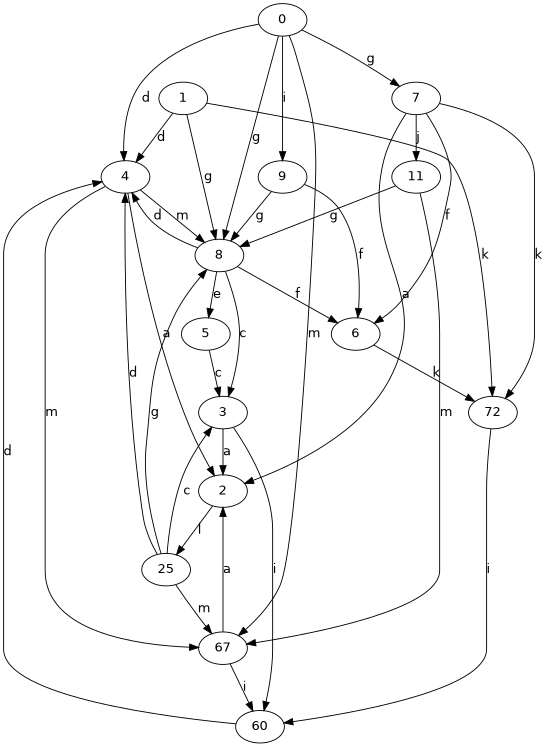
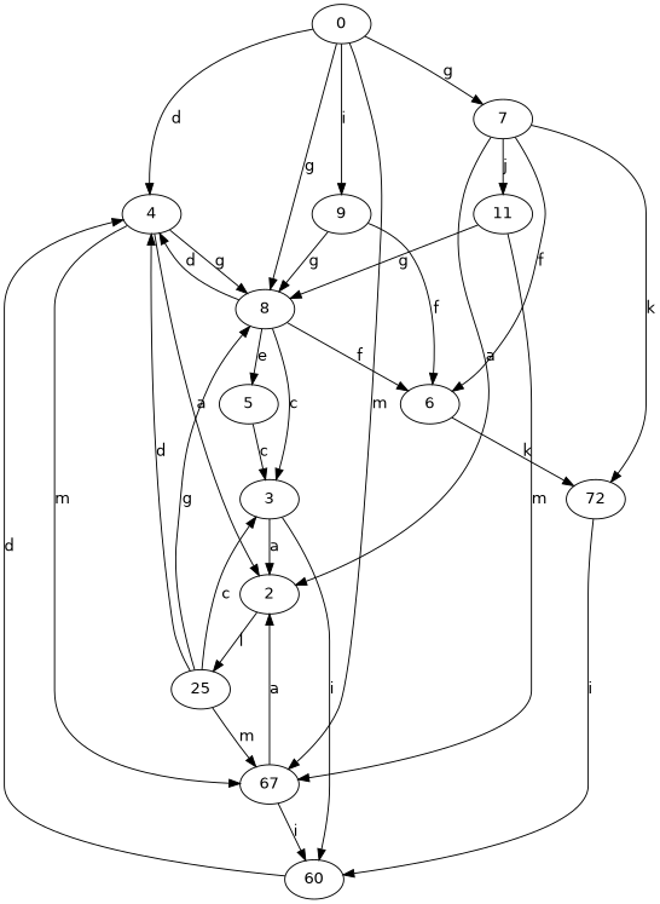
  strict digraph {
    fontname="DejaVu Sans"
    node [fontname="DejaVu Sans"]
    edge [fontname="DejaVu Sans"]
    0
    4
    7
    8
    9
    n6 [label=67]
    2
    n8 [label=72]
    6
    11
    3
    5
    n13 [label=60]
-   1
    n15 [label=25]
    0 -> 4 [label=d]
    0 -> 7 [label=g]
    0 -> 8 [label=g]
    0 -> 9 [label=i]
    0 -> n6 [label=m]
-   4 -> 8 [label=m]
+   4 -> 8 [label=g]
    4 -> n6 [label=m]
    4 -> 2 [label=a]
    7 -> 2 [label=a]
    7 -> n8 [label=k]
    7 -> 6 [label=f]
    7 -> 11 [label=j]
    8 -> 4 [label=d]
    8 -> 6 [label=f]
    8 -> 3 [label=c]
    8 -> 5 [label=e]
    9 -> 8 [label=g]
    9 -> 6 [label=f]
    n6 -> 2 [label=a]
    n6 -> n13 [label=i]
    2 -> n15 [label=l]
    n8 -> n13 [label=i]
    6 -> n8 [label=k]
    11 -> 8 [label=g]
    11 -> n6 [label=m]
    3 -> 2 [label=a]
    3 -> n13 [label=i]
    5 -> 3 [label=c]
    n13 -> 4 [label=d]
-   1 -> 4 [label=d]
-   1 -> 8 [label=g]
-   1 -> n8 [label=k]
    n15 -> 4 [label=d]
    n15 -> 8 [label=g]
    n15 -> n6 [label=m]
    n15 -> 3 [label=c]
  }
